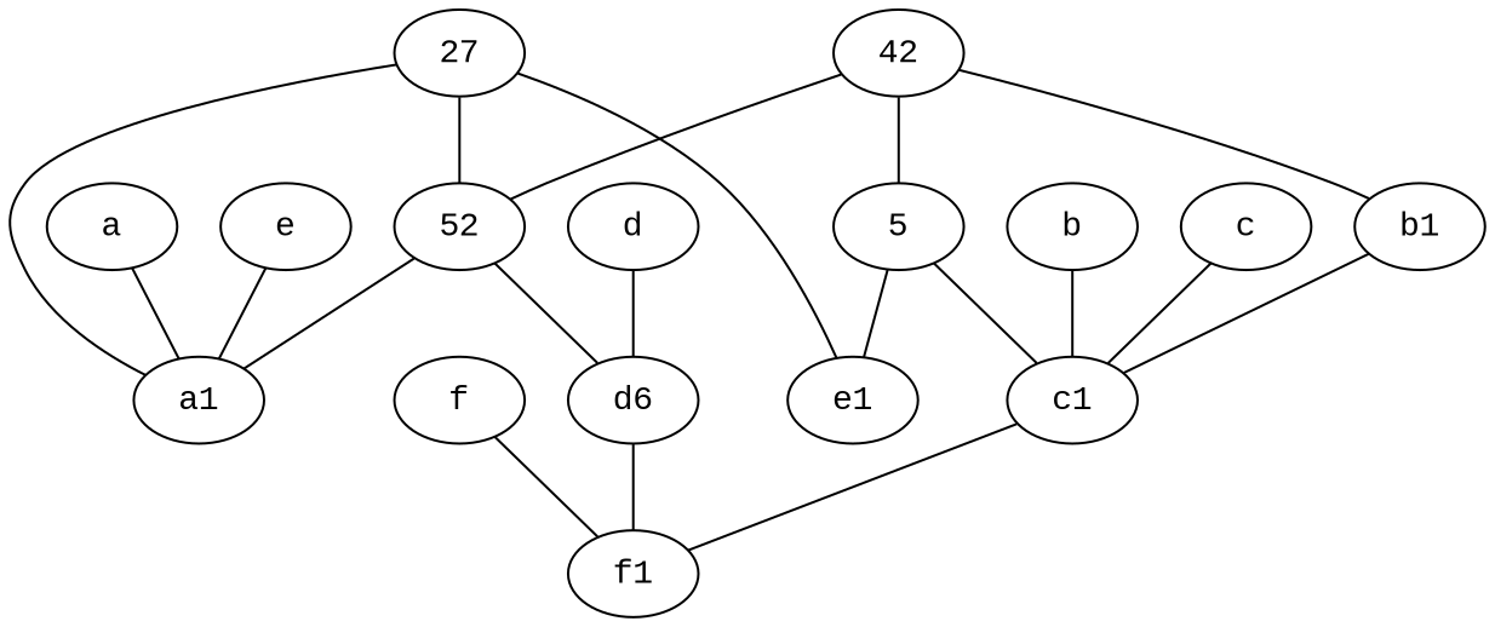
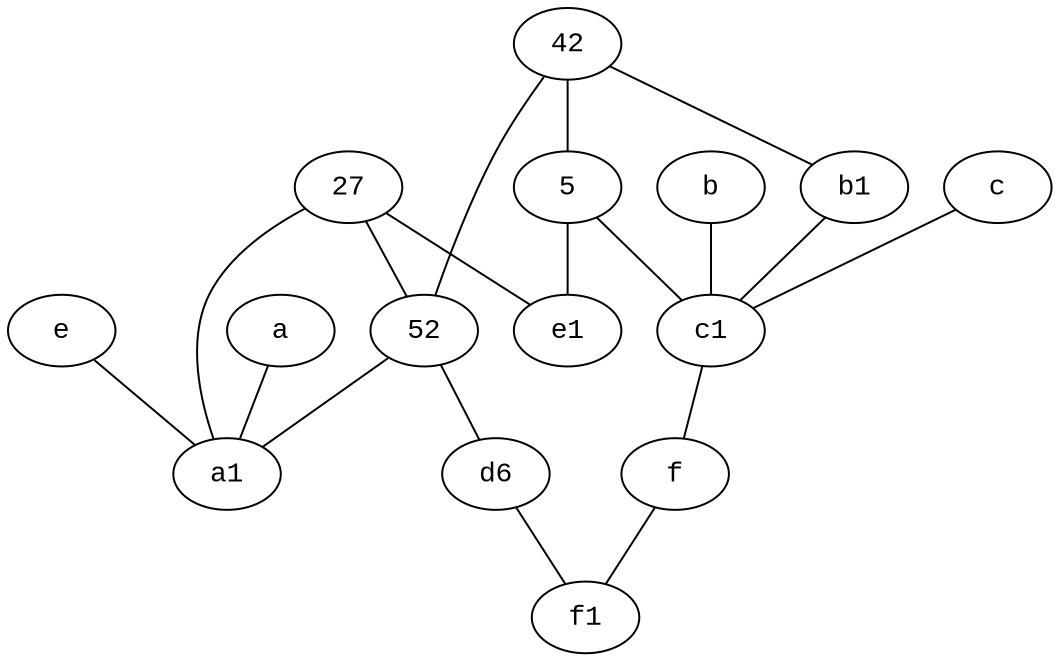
  graph {
    fontname="Liberation Mono"
    node [fontname="Liberation Mono" labelfontsize=50]
    edge [fontname="Liberation Mono"]
    e
    a1
    n3 [label=d6]
-   d
    f1
    27
    e1
    52
    f
    b
    c1
    b1
    a
    5
    c
    42
    e -- a1
    n3 -- f1
-   d -- n3
    27 -- a1
    27 -- e1
    27 -- 52
    52 -- a1
    52 -- n3
    f -- f1
    b -- c1
-   c1 -- f1
+   c1 -- f
    b1 -- c1
    a -- a1
    5 -- e1
    5 -- c1
    c -- c1
    42 -- 52
    42 -- b1
    42 -- 5
  }
